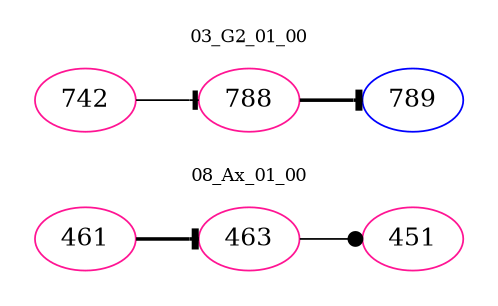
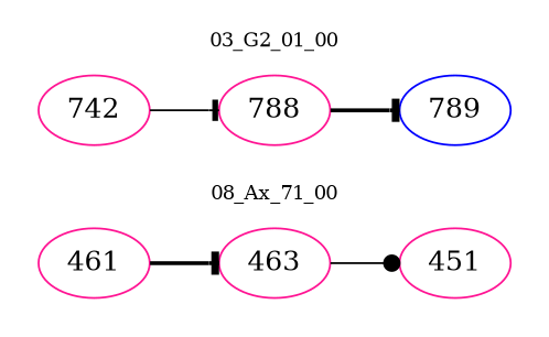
  digraph {
    rankdir=LR
    node [color=deeppink]
    edge [arrowhead=tee color=black style=bold]
    n1 [label=461]
    n2 [label=463]
    n3 [label=451]
    n4 [label=742]
    n5 [label=788]
    n6 [color=blue label=789]
    subgraph cluster_1 {
      color=white
      fontsize=10
-     label="08_Ax_01_00"
+     label="08_Ax_71_00"
      n1
      n2
      n3
    }
    subgraph cluster_2 {
      color=white
      fontsize=10
      label="03_G2_01_00"
      n4
      n5
      n6
    }
    n1 -> n2
    n2 -> n3 [arrowhead=dot style=solid]
    n4 -> n5 [style=solid]
    n5 -> n6
  }
